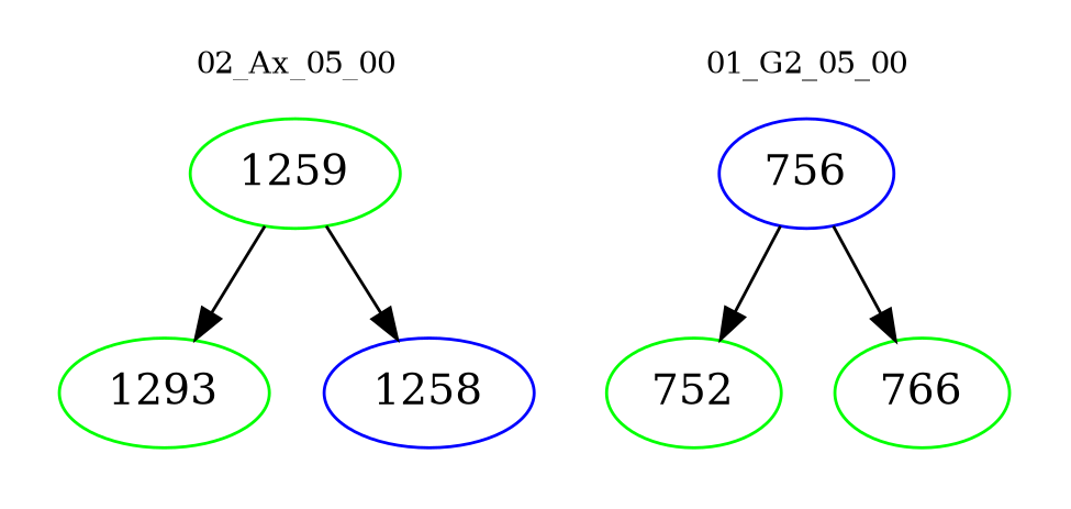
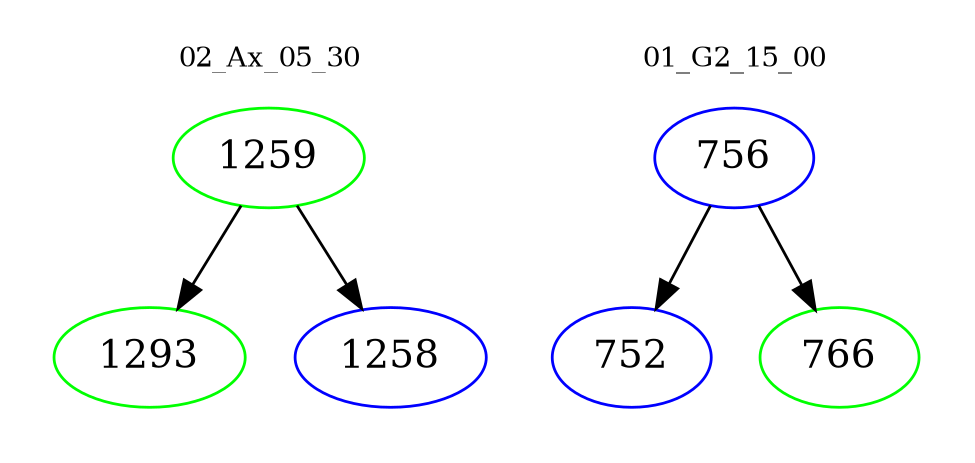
  digraph {
    node [color=green]
    edge [color=black]
    n1 [label=1259]
    n2 [label=1293]
    n3 [color=blue label=1258]
    n4 [color=blue label=756]
-   n5 [label=752]
+   n5 [color=blue label=752]
    n6 [label=766]
    subgraph cluster_1 {
      color=white
      fontsize=10
-     label="02_Ax_05_00"
+     label="02_Ax_05_30"
      n1
      n2
      n3
    }
    subgraph cluster_2 {
      color=white
      fontsize=10
-     label="01_G2_05_00"
+     label="01_G2_15_00"
      n4
      n5
      n6
    }
    n1 -> n2
    n1 -> n3
    n4 -> n5
    n4 -> n6
  }
